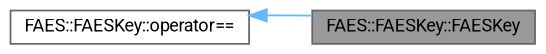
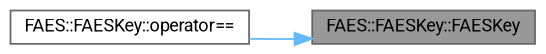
  digraph {
    rankdir=RL
    fontname=Roboto
    node [fontname=Roboto fontsize=10 shape=box style=filled]
    n1 [color=gray40 fillcolor=grey60 fontcolor=black height=0.2 label="FAES::FAESKey::FAESKey" width=0.4]
    n2 [color=grey40 fillcolor=white height=0.2 label="FAES::FAESKey::operator==" width=0.4]
-   n2 -> n1 [color=steelblue1 dir=back fontname=Roboto fontsize=10 labelfontname=Helvetica labelfontsize=10 style=solid]
+   n1 -> n2 [color=steelblue1 dir=back fontname=Roboto fontsize=10 labelfontname=Helvetica labelfontsize=10 style=solid]
  }
